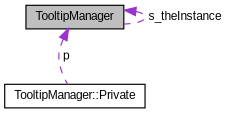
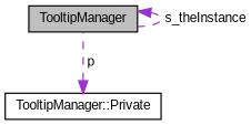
  digraph {
    fontname="Liberation Sans"
    node [color=black fontname="Liberation Sans" fontsize=10 shape=record style=filled]
    edge [color=darkorchid3 dir=back fontname="Liberation Sans" fontsize=10 labelfontname=Helvetica labelfontsize=10 style=dashed]
    n1 [fillcolor=grey75 fontcolor=black height=0.2 label=TooltipManager width=0.4]
    n2 [fillcolor=white height=0.2 label="TooltipManager::Private" width=0.4]
    n1 -> n1 [label=" s_theInstance"]
-   n1 -> n2 [label=" p"]
+   n2 -> n1 [label=" p"]
  }
